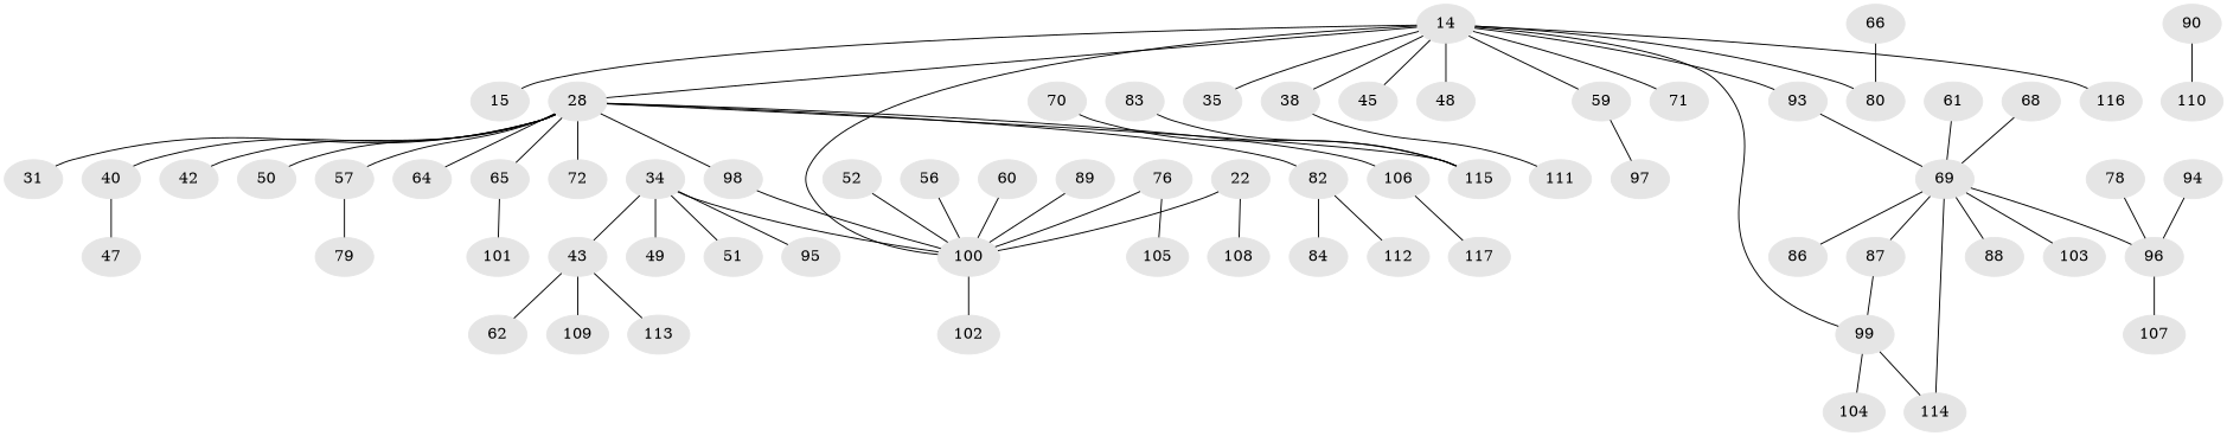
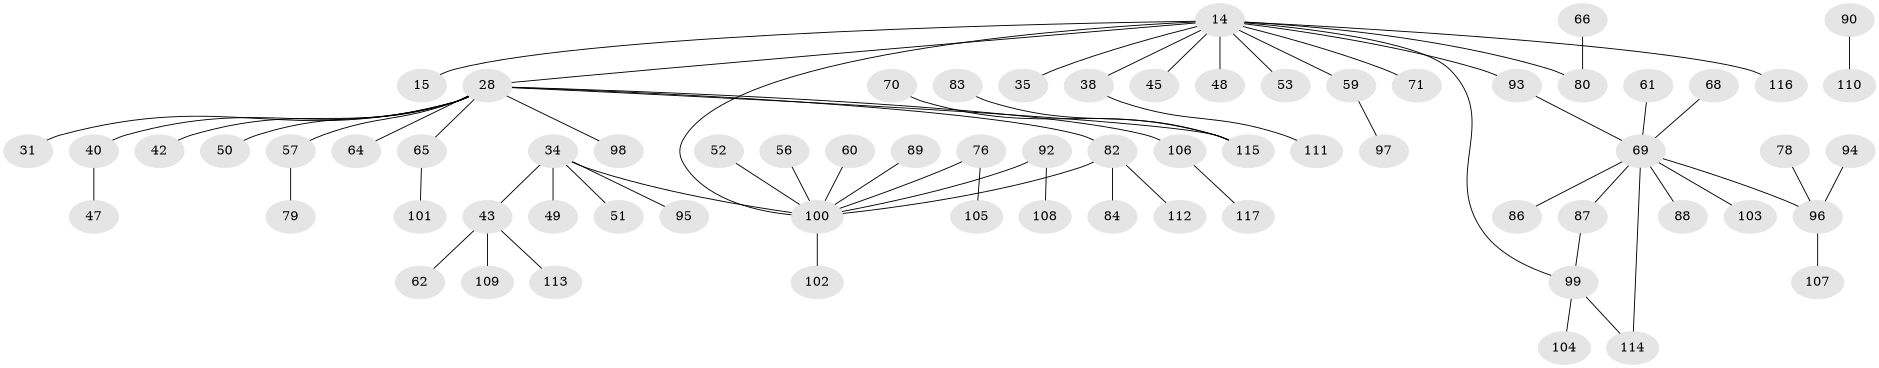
  graph {
    node [color=gray90 style=filled]
    14 [super="+1"]
    15
    28 [super="+21"]
    35
    38
    45
    48
+   53
    59
    71
    80 [super="+44"]
    93
    99 [super="+75"]
    100 [super="+8+67+13"]
    116
    31 [super="+19"]
    40
    42
    50
    57
    64
    65 [super="+25+30+54"]
-   72 [super="+23"]
    82 [super="+5+81+41"]
    98
    106 [super="+85+91"]
    115 [super="+22+77"]
    111
    97
    69 [super="+16+46+9+58+24+39"]
    86
    87
    88
    96 [super="+20+33+55+63+74"]
    103
    114
    104
    102
    47
    79
    101
    84
    112
    117
    34 [super="+10"]
    43
    49
    51
    95
    62
    109
    113
    52
    56
    60
    61
    66
    68
    107
    70
    76
    105
    78
    83
    90
    110
    89
-   92 [label=22]
+   92
    108
    94
    14 -- 15
    14 -- 28 [weight=2]
    14 -- 35
    14 -- 38
    14 -- 45
    14 -- 48
+   14 -- 53
    14 -- 59
    14 -- 71
    14 -- 80
    14 -- 93
    14 -- 99
    14 -- 100
    14 -- 116
    28 -- 31
    28 -- 40
    28 -- 42
    28 -- 50
    28 -- 57
    28 -- 64
    28 -- 65
-   28 -- 72
    28 -- 82
    28 -- 98
    28 -- 106
    28 -- 115
    38 -- 111
    59 -- 97
    93 -- 69 [weight=2]
    99 -- 114
    99 -- 104
    100 -- 102
    40 -- 47
    57 -- 79
    65 -- 101
-   98 -- 100
+   82 -- 100
    82 -- 84
    82 -- 112
    106 -- 117
    69 -- 86
    69 -- 87
    69 -- 88
    69 -- 96
    69 -- 103
    69 -- 114
    87 -- 99
    96 -- 107
    34 -- 100
    34 -- 43
    34 -- 49
    34 -- 51
    34 -- 95
    43 -- 62
    43 -- 109
    43 -- 113
    52 -- 100
    56 -- 100
    60 -- 100
    61 -- 69
    66 -- 80
    68 -- 69
    70 -- 115
    76 -- 100
    76 -- 105
    78 -- 96
    83 -- 115
    90 -- 110
    89 -- 100
    92 -- 100
    92 -- 108
    94 -- 96
  }
